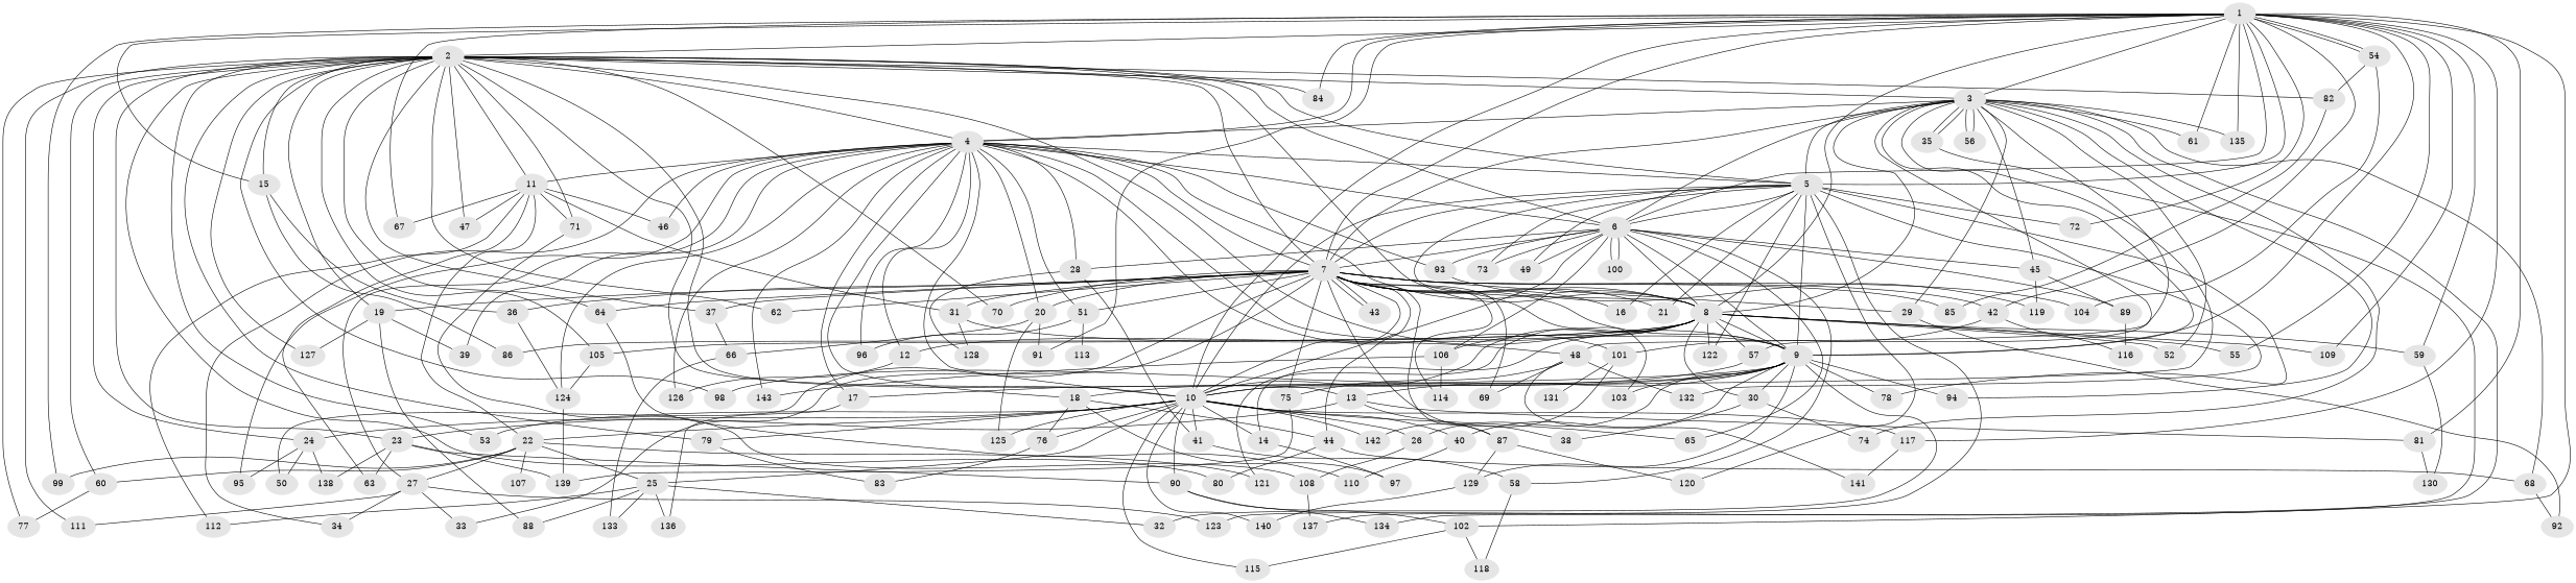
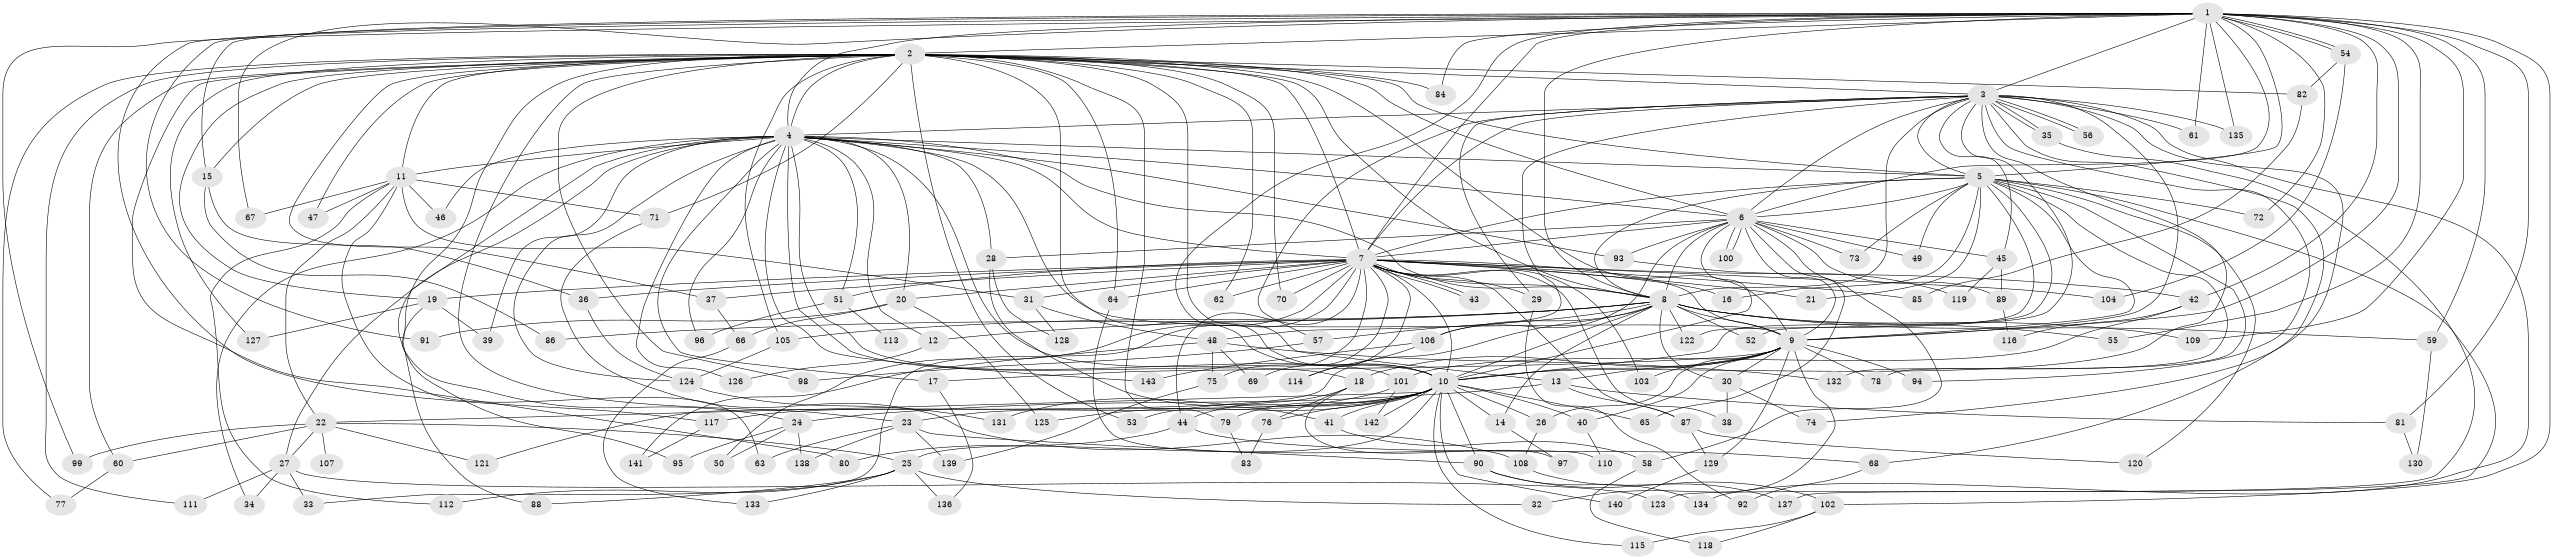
  graph {
    node [color=gray90 style=filled]
    1
    2
    3
    4
    5
    6
    7
    8
    9
    10
    15
    42
    54
    55
    59
    61
    67
    72
    81
    84
    91
    99
    102
    109
    117
    135
    11
    13
    19
    23
    24
    37
    47
    53
    60
    62
    64
    70
    71
    77
    79
    80
    82
    98
    105
    111
    127
    29
    35
    45
    48
    52
    56
    57
    68
    74
    94
    134
    12
    17
    18
    20
    27
    28
    34
    39
    46
    51
    93
    95
    96
    101
    124
    126
    143
    16
    21
    49
    73
    78
    120
    122
    132
    137
    58
    65
    89
    100
    106
    31
    33
    36
    38
    43
    44
    50
    69
    75
    85
    87
    103
    104
    114
    14
    30
    86
    121
    26
    32
    40
    129
    22
    25
    41
    76
    90
    115
    125
    140
    142
    116
    130
    118
    141
    63
    112
    88
    138
    139
    66
    110
    108
    83
    92
    123
    119
    136
    97
    128
    113
    131
    107
    133
    1 -- 2
    1 -- 3
    1 -- 4
    1 -- 5
    1 -- 6
    1 -- 7
    1 -- 8
    1 -- 9
    1 -- 10
    1 -- 15
    1 -- 42
    1 -- 54
    1 -- 54
    1 -- 55
    1 -- 59
    1 -- 61
    1 -- 67
    1 -- 72
    1 -- 81
    1 -- 84
    1 -- 91
    1 -- 99
    1 -- 102
    1 -- 109
    1 -- 117
    1 -- 135
    2 -- 3
    2 -- 4
    2 -- 5
    2 -- 6
    2 -- 7
    2 -- 8
    2 -- 9
    2 -- 10
    2 -- 15
    2 -- 84
    2 -- 11
    2 -- 13
    2 -- 19
    2 -- 23
    2 -- 24
    2 -- 37
    2 -- 47
    2 -- 53
    2 -- 60
    2 -- 62
    2 -- 64
    2 -- 70
    2 -- 71
    2 -- 77
    2 -- 79
    2 -- 80
    2 -- 82
    2 -- 98
    2 -- 105
    2 -- 111
    2 -- 127
    3 -- 4
    3 -- 5
    3 -- 6
    3 -- 7
    3 -- 8
    3 -- 9
    3 -- 10
    3 -- 61
    3 -- 135
    3 -- 29
    3 -- 35
    3 -- 35
    3 -- 45
    3 -- 48
    3 -- 52
    3 -- 56
    3 -- 56
    3 -- 57
    3 -- 68
    3 -- 74
    3 -- 94
    3 -- 134
    4 -- 5
    4 -- 6
    4 -- 7
    4 -- 8
    4 -- 9
    4 -- 10
    4 -- 11
    4 -- 12
    4 -- 17
    4 -- 18
    4 -- 20
    4 -- 27
    4 -- 28
    4 -- 34
    4 -- 39
    4 -- 46
    4 -- 51
    4 -- 93
    4 -- 95
    4 -- 96
    4 -- 101
    4 -- 124
    4 -- 126
    4 -- 143
    5 -- 6
    5 -- 7
    5 -- 8
    5 -- 9
    5 -- 10
    5 -- 72
    5 -- 16
    5 -- 21
    5 -- 49
    5 -- 73
    5 -- 78
    5 -- 120
    5 -- 122
    5 -- 132
    5 -- 137
    6 -- 7
    6 -- 8
    6 -- 9
    6 -- 10
    6 -- 45
    6 -- 28
    6 -- 93
    6 -- 49
    6 -- 73
    6 -- 58
    6 -- 65
    6 -- 89
    6 -- 100
    6 -- 100
    6 -- 106
    7 -- 8
    7 -- 9
    7 -- 10
    7 -- 42
    7 -- 19
    7 -- 37
    7 -- 62
    7 -- 64
    7 -- 70
    7 -- 29
    7 -- 20
    7 -- 51
    7 -- 16
    7 -- 21
    7 -- 31
    7 -- 33
    7 -- 36
    7 -- 38
    7 -- 43
    7 -- 43
    7 -- 44
    7 -- 50
    7 -- 69
    7 -- 75
    7 -- 85
    7 -- 87
    7 -- 103
    7 -- 104
    7 -- 114
    8 -- 9
    8 -- 10
    8 -- 55
    8 -- 59
    8 -- 109
    8 -- 105
    8 -- 52
    8 -- 57
    8 -- 12
    8 -- 122
    8 -- 106
    8 -- 14
    8 -- 30
    8 -- 86
    8 -- 121
    9 -- 10
    9 -- 13
    9 -- 94
    9 -- 17
    9 -- 18
    9 -- 78
    9 -- 103
    9 -- 30
    9 -- 26
    9 -- 32
    9 -- 40
    9 -- 129
    10 -- 117
    10 -- 23
    10 -- 53
    10 -- 79
    10 -- 65
    10 -- 14
    10 -- 26
    10 -- 40
    10 -- 22
    10 -- 25
    10 -- 41
    10 -- 76
    10 -- 90
    10 -- 115
    10 -- 125
    10 -- 140
    10 -- 142
    15 -- 36
    15 -- 86
    42 -- 101
    42 -- 116
    54 -- 82
    54 -- 104
    59 -- 130
    81 -- 130
    102 -- 115
    102 -- 118
    117 -- 141
    11 -- 67
    11 -- 47
    11 -- 71
    11 -- 46
    11 -- 31
    11 -- 22
    11 -- 63
    11 -- 112
    13 -- 81
    13 -- 24
    13 -- 87
    19 -- 127
    19 -- 39
    19 -- 88
    23 -- 90
    23 -- 63
    23 -- 138
    23 -- 139
    24 -- 95
    24 -- 50
    24 -- 138
    37 -- 66
    60 -- 77
    64 -- 110
    71 -- 108
    79 -- 83
    82 -- 85
    105 -- 124
    29 -- 92
    35 -- 123
    45 -- 89
    45 -- 119
    48 -- 132
    48 -- 69
    48 -- 75
    48 -- 141
    57 -- 98
    68 -- 92
    12 -- 126
    17 -- 136
    18 -- 44
    18 -- 76
    18 -- 97
    20 -- 91
    20 -- 125
    20 -- 66
    27 -- 111
    27 -- 34
    27 -- 33
    27 -- 123
    28 -- 41
    28 -- 128
    51 -- 96
    51 -- 113
    93 -- 119
    101 -- 142
    101 -- 131
-   124 -- 139
+   124 -- 131
    58 -- 118
    89 -- 116
    106 -- 143
    106 -- 114
    31 -- 48
    31 -- 128
    36 -- 124
    44 -- 80
    44 -- 68
    75 -- 139
    87 -- 120
    87 -- 129
    14 -- 97
    30 -- 74
    30 -- 38
    26 -- 108
    40 -- 110
    129 -- 140
    22 -- 99
    22 -- 60
    22 -- 27
    22 -- 121
    22 -- 25
    22 -- 107
    25 -- 32
    25 -- 112
    25 -- 88
    25 -- 136
    25 -- 133
    41 -- 58
    76 -- 83
    90 -- 102
    90 -- 134
    66 -- 133
    108 -- 137
  }
